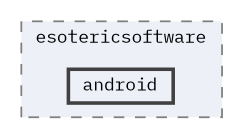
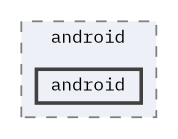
  digraph {
    compound=true
    fontname="IBM Plex Mono"
    n1 [color=grey25 fillcolor="#edf0f7" fontname="IBM Plex Mono" fontsize=10 height=0.2 label=android shape=box style="filled,bold" width=0.4]
    subgraph cluster_1 {
      bgcolor="#edf0f7"
      fontsize=10
-     label=esotericsoftware
+     label=android
      pencolor=grey50
      style="filled,dashed"
      n1
    }
  }
